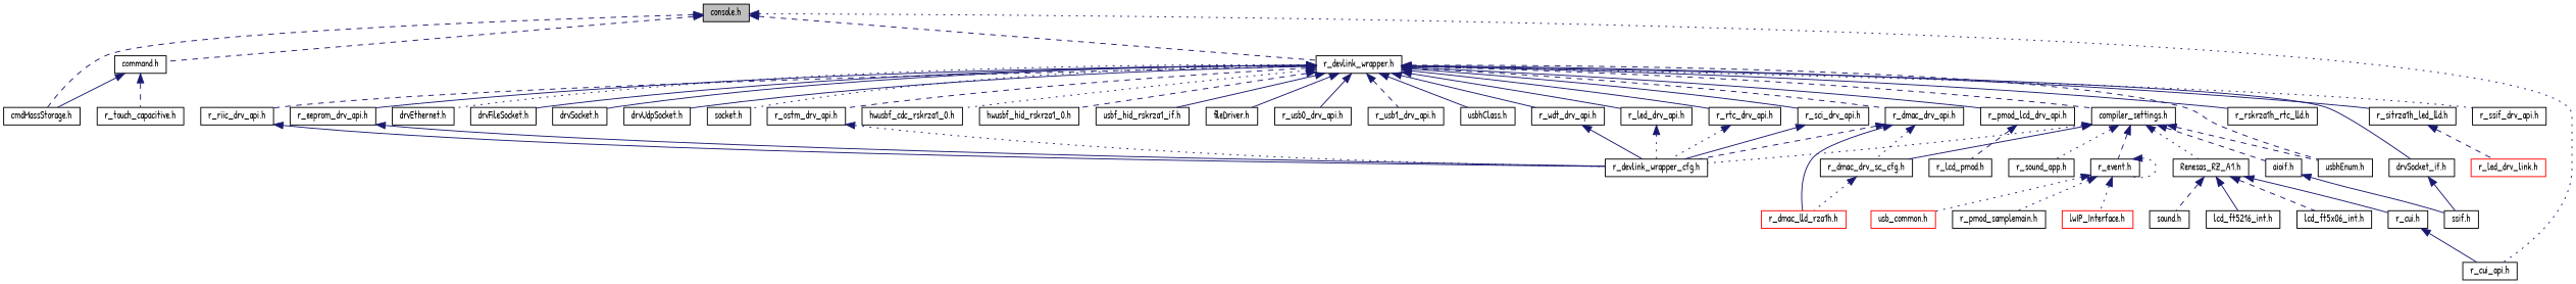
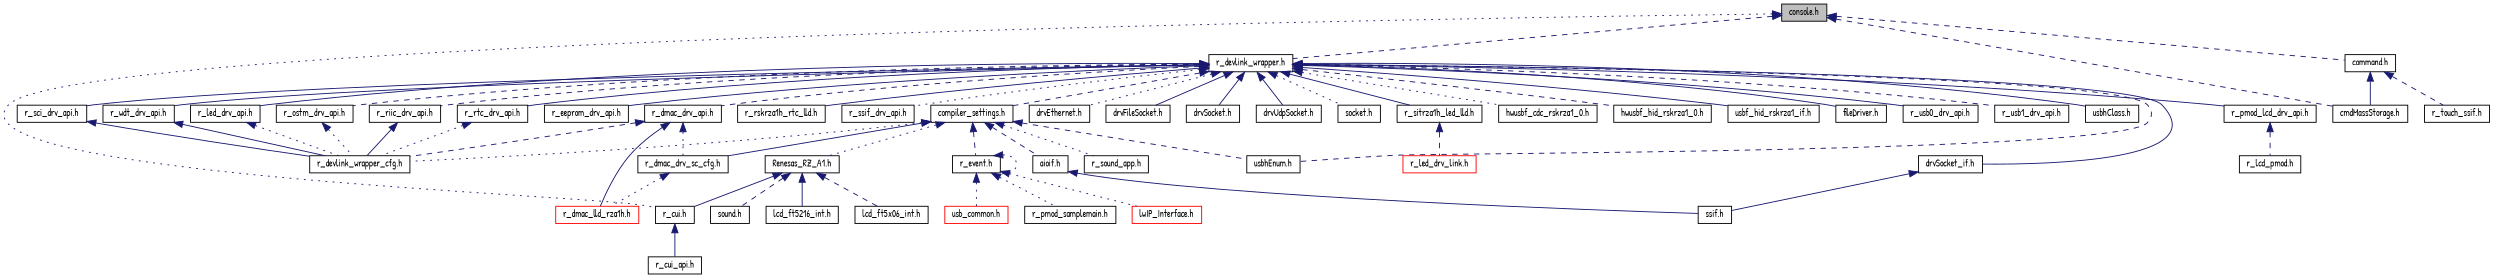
  digraph {
    fontname="Patrick Hand"
    node [color=black fillcolor=white fontname="Patrick Hand" fontsize=10 shape=record style=filled]
    edge [color=midnightblue dir=back fontname="Patrick Hand" fontsize=10 labelfontname=Helvetica labelfontsize=10 style=solid]
    n1 [fillcolor=grey75 fontcolor=black height=0.2 label="console.h" width=0.4]
    n2 [height=0.2 label="r_cui.h" width=0.4]
    n3 [height=0.2 label="command.h" width=0.4]
    n4 [height=0.2 label="cmdMassStorage.h" width=0.4]
    n5 [height=0.2 label="r_devlink_wrapper.h" width=0.4]
    n6 [height=0.2 label="r_cui_api.h" width=0.4]
-   n7 [height=0.2 label="r_touch_capacitive.h" width=0.4]
+   n7 [height=0.2 label="r_touch_ssif.h" width=0.4]
    n8 [height=0.2 label="compiler_settings.h" width=0.4]
    n9 [height=0.2 label="usbhEnum.h" width=0.4]
    n10 [height=0.2 label="r_ostm_drv_api.h" width=0.4]
    n11 [height=0.2 label="r_dmac_drv_api.h" width=0.4]
    n12 [height=0.2 label="r_eeprom_drv_api.h" width=0.4]
    n13 [height=0.2 label="r_riic_drv_api.h" width=0.4]
    n14 [height=0.2 label="r_led_drv_api.h" width=0.4]
    n15 [height=0.2 label="r_sitrza1h_led_lld.h" width=0.4]
    n16 [height=0.2 label="r_rskrza1h_rtc_lld.h" width=0.4]
    n17 [height=0.2 label="r_rtc_drv_api.h" width=0.4]
    n18 [height=0.2 label="r_sci_drv_api.h" width=0.4]
    n19 [height=0.2 label="r_ssif_drv_api.h" width=0.4]
    n20 [height=0.2 label="drvSocket_if.h" width=0.4]
    n21 [height=0.2 label="r_wdt_drv_api.h" width=0.4]
    n22 [height=0.2 label="drvEthernet.h" width=0.4]
    n23 [height=0.2 label="drvFileSocket.h" width=0.4]
    n24 [height=0.2 label="drvSocket.h" width=0.4]
    n25 [height=0.2 label="drvUdpSocket.h" width=0.4]
    n26 [height=0.2 label="socket.h" width=0.4]
    n27 [height=0.2 label="r_pmod_lcd_drv_api.h" width=0.4]
    n28 [height=0.2 label="hwusbf_cdc_rskrza1_0.h" width=0.4]
    n29 [height=0.2 label="hwusbf_hid_rskrza1_0.h" width=0.4]
    n30 [height=0.2 label="usbf_hid_rskrza1_if.h" width=0.4]
    n31 [height=0.2 label="fileDriver.h" width=0.4]
    n32 [height=0.2 label="r_usb0_drv_api.h" width=0.4]
    n33 [height=0.2 label="r_usb1_drv_api.h" width=0.4]
    n34 [height=0.2 label="usbhClass.h" width=0.4]
    n35 [height=0.2 label="r_sound_app.h" width=0.4]
    n36 [height=0.2 label="r_event.h" width=0.4]
    n37 [height=0.2 label="Renesas_RZ_A1.h" width=0.4]
    n38 [height=0.2 label="r_devlink_wrapper_cfg.h" width=0.4]
    n39 [height=0.2 label="r_dmac_drv_sc_cfg.h" width=0.4]
    n40 [height=0.2 label="aioif.h" width=0.4]
    n41 [color=red height=0.2 label="r_dmac_lld_rza1h.h" width=0.4]
    n42 [color=red height=0.2 label="r_led_drv_link.h" width=0.4]
    n43 [height=0.2 label="ssif.h" width=0.4]
    n44 [height=0.2 label="r_lcd_pmod.h" width=0.4]
    n45 [height=0.2 label="r_pmod_samplemain.h" width=0.4]
    n46 [color=red height=0.2 label="lwIP_Interface.h" width=0.4]
    n47 [color=red height=0.2 label="usb_common.h" width=0.4]
    n48 [height=0.2 label="sound.h" width=0.4]
    n49 [height=0.2 label="lcd_ft5216_int.h" width=0.4]
    n50 [height=0.2 label="lcd_ft5x06_int.h" width=0.4]
-   n1 -> n6 [style=dotted]
+   n1 -> n2 [style=dotted]
    n1 -> n3 [style=dashed]
    n1 -> n4 [style=dashed]
    n1 -> n5 [style=dashed]
    n2 -> n6
    n3 -> n4
    n3 -> n7 [style=dashed]
    n5 -> n8 [style=dashed]
    n5 -> n9 [style=dashed]
    n5 -> n10 [style=dashed]
    n5 -> n11 [style=dashed]
    n5 -> n12
    n5 -> n13 [style=dashed]
    n5 -> n14
    n5 -> n15
    n5 -> n16
    n5 -> n17
    n5 -> n18
    n5 -> n19 [style=dotted]
    n5 -> n20
    n5 -> n21
    n5 -> n22 [style=dotted]
    n5 -> n23
    n5 -> n24
    n5 -> n25
    n5 -> n26 [style=dotted]
    n5 -> n27
    n5 -> n28 [style=dotted]
    n5 -> n29 [style=dashed]
    n5 -> n30
    n5 -> n31
    n5 -> n32
    n5 -> n33 [style=dashed]
    n5 -> n34
    n8 -> n9 [style=dashed]
    n8 -> n35 [style=dotted]
    n8 -> n36 [style=dashed]
    n8 -> n37 [style=dotted]
    n8 -> n38 [style=dotted]
    n8 -> n39
    n8 -> n40 [style=dashed]
    n10 -> n38 [style=dotted]
    n11 -> n38 [style=dashed]
    n11 -> n39 [style=dotted]
    n11 -> n41
-   n12 -> n38
    n13 -> n38
    n14 -> n38 [style=dotted]
    n15 -> n42 [style=dashed]
    n17 -> n38 [style=dotted]
    n18 -> n38
    n20 -> n43
    n21 -> n38
    n27 -> n44 [style=dashed]
    n36 -> n36 [style=dotted]
    n36 -> n45 [style=dotted]
    n36 -> n46 [style=dotted]
    n36 -> n47 [style=dotted]
    n37 -> n2
    n37 -> n48 [style=dashed]
    n37 -> n49
    n37 -> n50 [style=dashed]
    n39 -> n41 [style=dotted]
    n40 -> n43
  }
